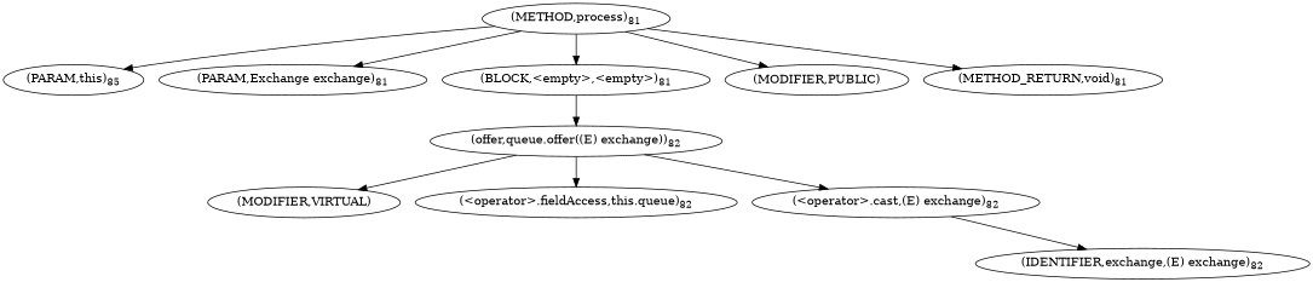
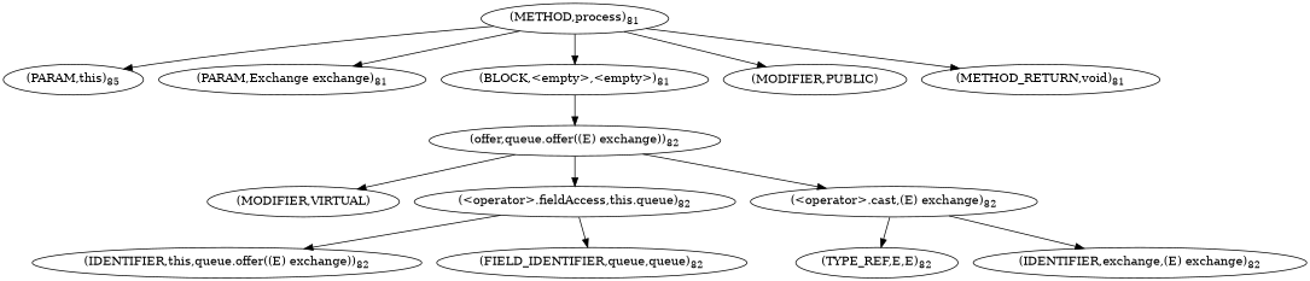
  digraph {
    n1 [label=<(METHOD,process)<SUB>81</SUB>>]
    n2 [label=<(PARAM,this)<SUB>85</SUB>>]
    n3 [label=<(PARAM,Exchange exchange)<SUB>81</SUB>>]
    n4 [label=<(BLOCK,&lt;empty&gt;,&lt;empty&gt;)<SUB>81</SUB>>]
    n5 [label=<(MODIFIER,PUBLIC)>]
    n6 [label=<(METHOD_RETURN,void)<SUB>81</SUB>>]
    n7 [label=<(offer,queue.offer((E) exchange))<SUB>82</SUB>>]
    n8 [label=<(MODIFIER,VIRTUAL)>]
    n9 [label=<(&lt;operator&gt;.fieldAccess,this.queue)<SUB>82</SUB>>]
    n10 [label=<(&lt;operator&gt;.cast,(E) exchange)<SUB>82</SUB>>]
+   n11 [label=<(IDENTIFIER,this,queue.offer((E) exchange))<SUB>82</SUB>>]
+   n12 [label=<(FIELD_IDENTIFIER,queue,queue)<SUB>82</SUB>>]
+   n13 [label=<(TYPE_REF,E,E)<SUB>82</SUB>>]
    n14 [label=<(IDENTIFIER,exchange,(E) exchange)<SUB>82</SUB>>]
    n1 -> n2
    n1 -> n3
    n1 -> n4
    n1 -> n5
    n1 -> n6
    n4 -> n7
    n7 -> n8
    n7 -> n9
    n7 -> n10
+   n9 -> n11
+   n9 -> n12
+   n10 -> n13
    n10 -> n14
  }
